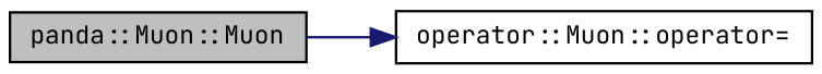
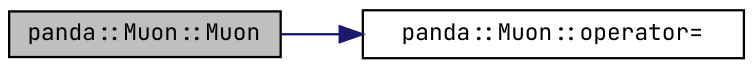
  digraph {
    rankdir=LR
    fontname="JetBrains Mono"
    node [color=black fontname="JetBrains Mono" fontsize=10 shape=record style=filled]
    n1 [fillcolor=grey75 fontcolor=black height=0.2 label="panda::Muon::Muon" width=0.4]
-   n2 [fillcolor=white height=0.2 label="operator::Muon::operator=" width=0.4]
+   n2 [fillcolor=white height=0.2 label="panda::Muon::operator=" width=0.4]
    n1 -> n2 [color=midnightblue fontname="JetBrains Mono" fontsize=10 labelfontname=Helvetica labelfontsize=10 style=solid]
  }
